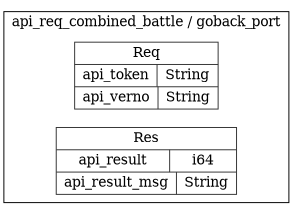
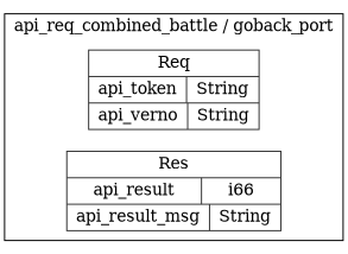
  digraph {
    rankdir=LR
    node [color=gray20 shape=record style=solid]
    n1 [label="<Req> Req  | { api_token | <api_token> String } | { api_verno | <api_verno> String }"]
-   n2 [label="<Res> Res  | { api_result | <api_result> i64 } | { api_result_msg | <api_result_msg> String }"]
+   n2 [label="<Res> Res  | { api_result | <api_result> i66 } | { api_result_msg | <api_result_msg> String }"]
    subgraph cluster_1 {
      label="api_req_combined_battle / goback_port"
      n1
      n2
    }
  }
